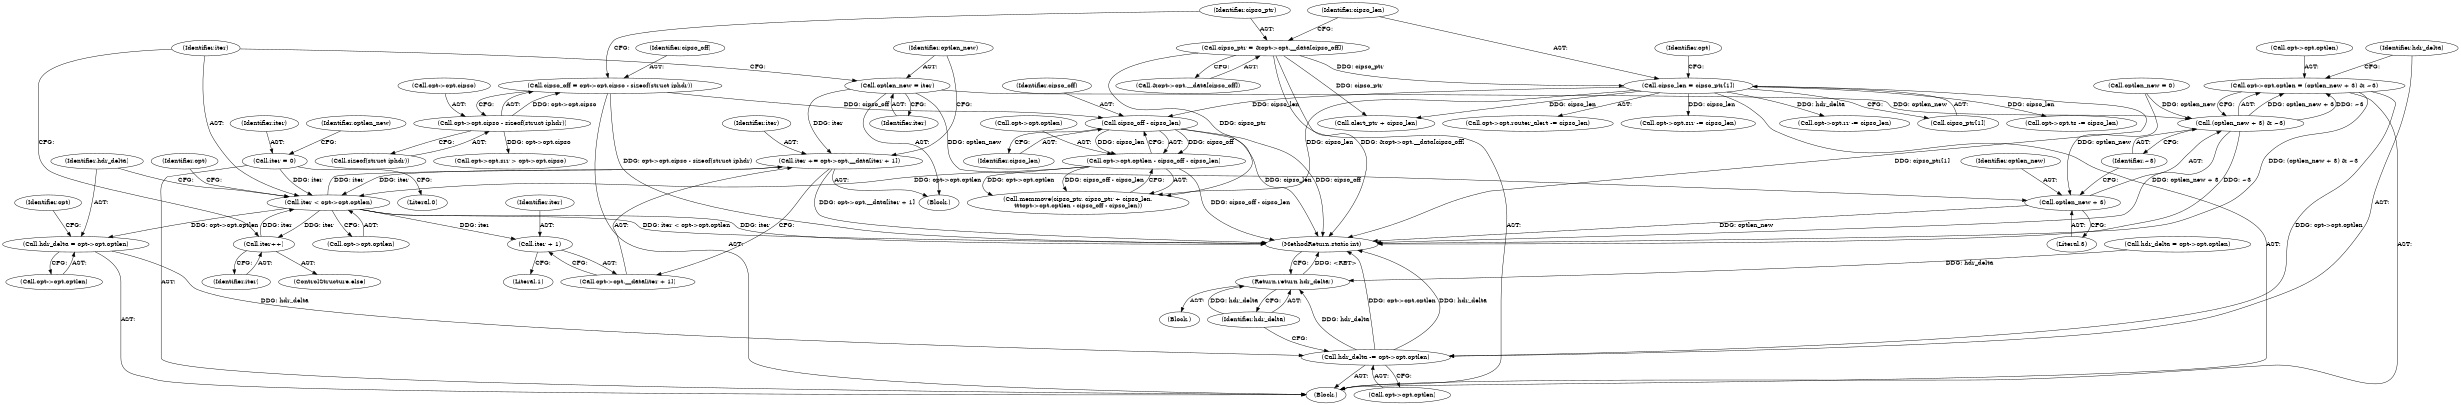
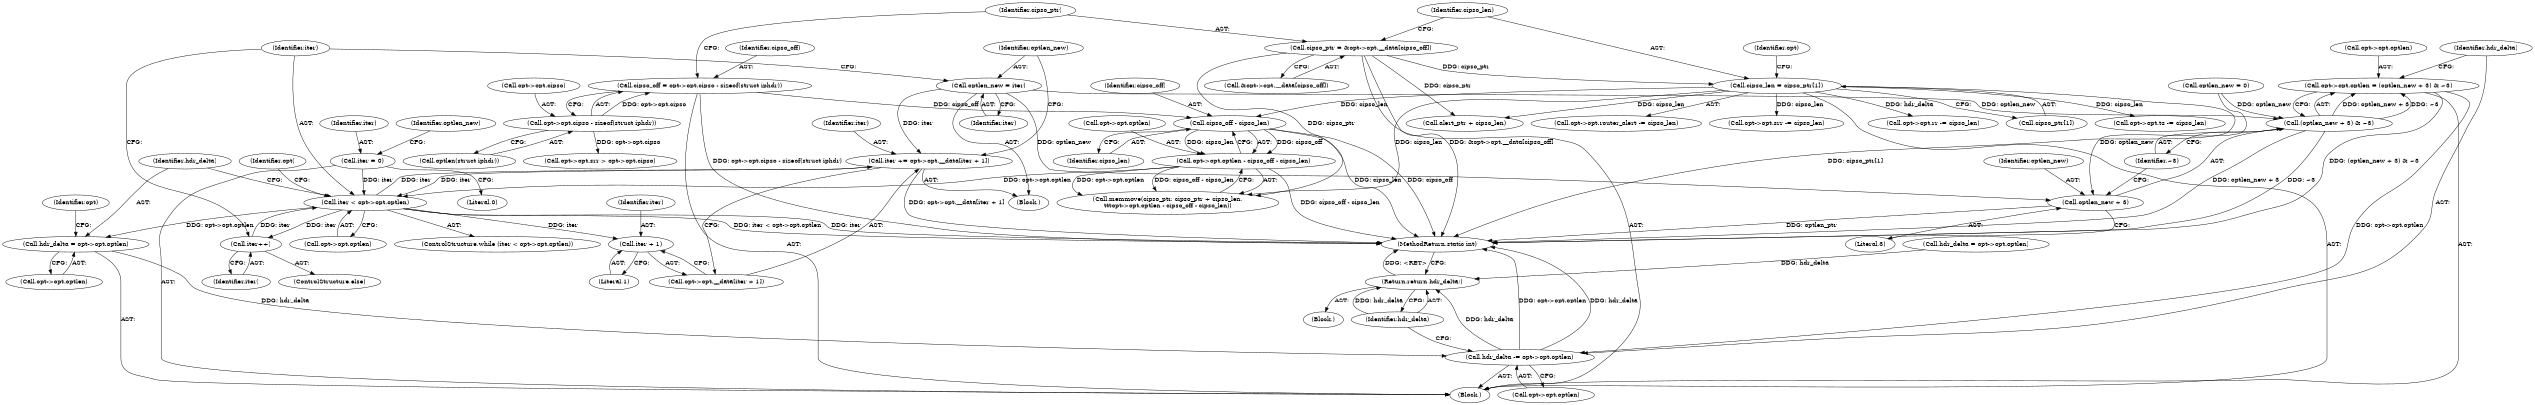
  digraph {
    n1 [label="(Call,iter += opt->opt.__data[iter + 1])"]
    n2 [label="(Call,iter < opt->opt.optlen)"]
    n3 [label="(MethodReturn,static int)"]
    n4 [label="(Block,)"]
    n5 [label="(Call,opt->opt.__data[iter + 1])"]
    n6 [label="(Call,iter++)"]
    n7 [label="(Call,iter + 1)"]
    n8 [label="(Call,hdr_delta = opt->opt.optlen)"]
    n9 [label="(Call,opt->opt.optlen)"]
+   n10 [label="(ControlStructure,while (iter < opt->opt.optlen))"]
    n11 [label="(Call,optlen_new = iter)"]
    n12 [label="(Call,(optlen_new + 3) & ~3)"]
    n13 [label="(Call,optlen_new + 3)"]
    n14 [label="(Identifier,iter)"]
    n15 [label="(Return,return hdr_delta;)"]
    n16 [label="(ControlStructure,else)"]
    n17 [label="(Identifier,iter)"]
    n18 [label="(Literal,1)"]
    n19 [label="(Block,)"]
    n20 [label="(Call,hdr_delta -= opt->opt.optlen)"]
    n21 [label="(Call,opt->opt.optlen)"]
    n22 [label="(Call,iter = 0)"]
    n23 [label="(Literal,0)"]
    n24 [label="(Call,opt->opt.optlen - cipso_off - cipso_len)"]
    n25 [label="(Call,cipso_off - cipso_len)"]
    n26 [label="(Call,memmove(cipso_ptr, cipso_ptr + cipso_len,\n\t\t\topt->opt.optlen - cipso_off - cipso_len))"]
    n27 [label="(Identifier,cipso_len)"]
    n28 [label="(Call,cipso_off = opt->opt.cipso - sizeof(struct iphdr))"]
    n29 [label="(Call,opt->opt.cipso - sizeof(struct iphdr))"]
-   n30 [label="(Call,sizeof(struct iphdr))"]
+   n30 [label="(Call,optlen(struct iphdr))"]
    n31 [label="(Call,opt->opt.srr > opt->opt.cipso)"]
    n32 [label="(Call,cipso_len = cipso_ptr[1])"]
    n33 [label="(Call,alert_ptr + cipso_len)"]
    n34 [label="(Call,opt->opt.rr -= cipso_len)"]
    n35 [label="(Call,cipso_ptr[1])"]
    n36 [label="(Call,opt->opt.ts -= cipso_len)"]
    n37 [label="(Call,opt->opt.router_alert -= cipso_len)"]
    n38 [label="(Call,opt->opt.srr -= cipso_len)"]
    n39 [label="(Call,cipso_ptr = &opt->opt.__data[cipso_off])"]
    n40 [label="(Call,&opt->opt.__data[cipso_off])"]
    n41 [label="(Call,opt->opt.optlen = (optlen_new + 3) & ~3)"]
    n42 [label="(Identifier,~3)"]
    n43 [label="(Literal,3)"]
    n44 [label="(Call,opt->opt.optlen)"]
    n45 [label="(Block,)"]
    n46 [label="(Identifier,hdr_delta)"]
    n47 [label="(Identifier,opt)"]
    n48 [label="(Call,opt->opt.optlen)"]
    n49 [label="(Identifier,iter)"]
    n50 [label="(Identifier,opt)"]
    n51 [label="(Call,hdr_delta = opt->opt.optlen)"]
    n52 [label="(Identifier,hdr_delta)"]
    n53 [label="(Identifier,cipso_off)"]
    n54 [label="(Identifier,cipso_ptr)"]
    n55 [label="(Identifier,iter)"]
    n56 [label="(Identifier,cipso_off)"]
    n57 [label="(Call,optlen_new = 0)"]
    n58 [label="(Identifier,hdr_delta)"]
    n59 [label="(Identifier,opt)"]
    n60 [label="(Identifier,optlen_new)"]
    n61 [label="(Identifier,iter)"]
    n62 [label="(Identifier,optlen_new)"]
    n63 [label="(Call,opt->opt.cipso)"]
    n64 [label="(Call,opt->opt.optlen)"]
    n65 [label="(Identifier,optlen_new)"]
    n66 [label="(Identifier,cipso_len)"]
    n67 [label="(Identifier,iter)"]
    n1 -> n2 [label="DDG: iter"]
    n1 -> n3 [label="DDG: opt->opt.__data[iter + 1]"]
    n1 -> n4 [label="AST: "]
    n1 -> n5 [label="CFG: "]
    n2 -> n1 [label="DDG: iter"]
    n2 -> n3 [label="DDG: iter < opt->opt.optlen"]
    n2 -> n3 [label="DDG: iter"]
    n2 -> n6 [label="DDG: iter"]
    n2 -> n7 [label="DDG: iter"]
    n2 -> n8 [label="DDG: opt->opt.optlen"]
    n2 -> n9 [label="CFG: "]
+   n2 -> n10 [label="AST: "]
    n3 -> n15 [label="CFG: "]
    n5 -> n1 [label="AST: "]
    n5 -> n7 [label="CFG: "]
    n6 -> n2 [label="DDG: iter"]
    n6 -> n16 [label="AST: "]
    n6 -> n17 [label="CFG: "]
    n7 -> n5 [label="AST: "]
    n7 -> n18 [label="CFG: "]
    n8 -> n19 [label="AST: "]
    n8 -> n20 [label="DDG: hdr_delta"]
    n8 -> n21 [label="CFG: "]
    n9 -> n2 [label="AST: "]
    n11 -> n1 [label="DDG: iter"]
    n11 -> n4 [label="AST: "]
    n11 -> n12 [label="DDG: optlen_new"]
    n11 -> n13 [label="DDG: optlen_new"]
    n11 -> n14 [label="CFG: "]
    n12 -> n3 [label="DDG: optlen_new + 3"]
    n12 -> n3 [label="DDG: ~3"]
    n12 -> n41 [label="AST: "]
    n12 -> n41 [label="DDG: optlen_new + 3"]
    n12 -> n41 [label="DDG: ~3"]
    n12 -> n42 [label="CFG: "]
-   n13 -> n3 [label="DDG: optlen_new"]
+   n13 -> n3 [label="DDG: optlen_ptr"]
    n13 -> n12 [label="AST: "]
    n13 -> n43 [label="CFG: "]
    n14 -> n11 [label="AST: "]
    n15 -> n3 [label="DDG: <RET>"]
    n15 -> n45 [label="AST: "]
    n15 -> n46 [label="CFG: "]
    n17 -> n6 [label="AST: "]
+   n18 -> n7 [label="AST: "]
    n20 -> n3 [label="DDG: opt->opt.optlen"]
    n20 -> n3 [label="DDG: hdr_delta"]
    n20 -> n15 [label="DDG: hdr_delta"]
    n20 -> n19 [label="AST: "]
    n20 -> n44 [label="CFG: "]
    n21 -> n8 [label="AST: "]
    n22 -> n2 [label="DDG: iter"]
    n22 -> n19 [label="AST: "]
    n22 -> n23 [label="CFG: "]
    n24 -> n2 [label="DDG: opt->opt.optlen"]
    n24 -> n3 [label="DDG: cipso_off - cipso_len"]
    n24 -> n25 [label="CFG: "]
    n24 -> n26 [label="AST: "]
    n24 -> n26 [label="DDG: opt->opt.optlen"]
    n24 -> n26 [label="DDG: cipso_off - cipso_len"]
    n25 -> n3 [label="DDG: cipso_len"]
    n25 -> n3 [label="DDG: cipso_off"]
    n25 -> n24 [label="AST: "]
    n25 -> n24 [label="DDG: cipso_off"]
    n25 -> n24 [label="DDG: cipso_len"]
    n25 -> n27 [label="CFG: "]
    n26 -> n24 [label="CFG: "]
    n27 -> n25 [label="AST: "]
    n28 -> n3 [label="DDG: opt->opt.cipso - sizeof(struct iphdr)"]
    n28 -> n19 [label="AST: "]
    n28 -> n25 [label="DDG: cipso_off"]
    n28 -> n29 [label="CFG: "]
    n29 -> n28 [label="AST: "]
    n29 -> n28 [label="DDG: opt->opt.cipso"]
    n29 -> n30 [label="CFG: "]
    n29 -> n31 [label="DDG: opt->opt.cipso"]
    n30 -> n29 [label="AST: "]
    n32 -> n3 [label="DDG: cipso_ptr[1]"]
    n32 -> n19 [label="AST: "]
    n32 -> n25 [label="DDG: cipso_len"]
    n32 -> n26 [label="DDG: cipso_len"]
    n32 -> n33 [label="DDG: cipso_len"]
    n32 -> n34 [label="DDG: hdr_delta"]
    n32 -> n35 [label="CFG: "]
    n32 -> n36 [label="DDG: cipso_len"]
    n32 -> n37 [label="AST: "]
    n32 -> n38 [label="DDG: cipso_len"]
    n35 -> n32 [label="AST: "]
    n39 -> n3 [label="DDG: &opt->opt.__data[cipso_off]"]
    n39 -> n19 [label="AST: "]
    n39 -> n26 [label="DDG: cipso_ptr"]
    n39 -> n32 [label="DDG: cipso_ptr"]
    n39 -> n33 [label="DDG: cipso_ptr"]
    n39 -> n40 [label="CFG: "]
    n40 -> n39 [label="AST: "]
    n41 -> n3 [label="DDG: (optlen_new + 3) & ~3"]
    n41 -> n12 [label="CFG: "]
    n41 -> n19 [label="AST: "]
    n41 -> n20 [label="DDG: opt->opt.optlen"]
    n42 -> n12 [label="AST: "]
    n42 -> n13 [label="CFG: "]
    n43 -> n13 [label="AST: "]
    n44 -> n20 [label="AST: "]
    n46 -> n15 [label="AST: "]
    n46 -> n15 [label="DDG: hdr_delta"]
    n46 -> n20 [label="CFG: "]
    n47 -> n32 [label="CFG: "]
    n48 -> n24 [label="AST: "]
    n49 -> n22 [label="AST: "]
    n50 -> n2 [label="CFG: "]
    n51 -> n15 [label="DDG: hdr_delta"]
    n52 -> n2 [label="CFG: "]
    n52 -> n8 [label="AST: "]
    n53 -> n25 [label="AST: "]
    n54 -> n28 [label="CFG: "]
    n54 -> n39 [label="AST: "]
    n55 -> n1 [label="AST: "]
    n56 -> n28 [label="AST: "]
    n57 -> n12 [label="DDG: optlen_new"]
    n57 -> n13 [label="DDG: optlen_new"]
    n58 -> n20 [label="AST: "]
    n58 -> n41 [label="CFG: "]
    n59 -> n8 [label="CFG: "]
    n60 -> n13 [label="AST: "]
    n61 -> n7 [label="AST: "]
    n62 -> n1 [label="CFG: "]
    n62 -> n11 [label="AST: "]
    n63 -> n29 [label="AST: "]
    n64 -> n41 [label="AST: "]
    n65 -> n22 [label="CFG: "]
    n66 -> n32 [label="AST: "]
    n66 -> n39 [label="CFG: "]
    n67 -> n2 [label="AST: "]
    n67 -> n6 [label="CFG: "]
    n67 -> n11 [label="CFG: "]
  }
